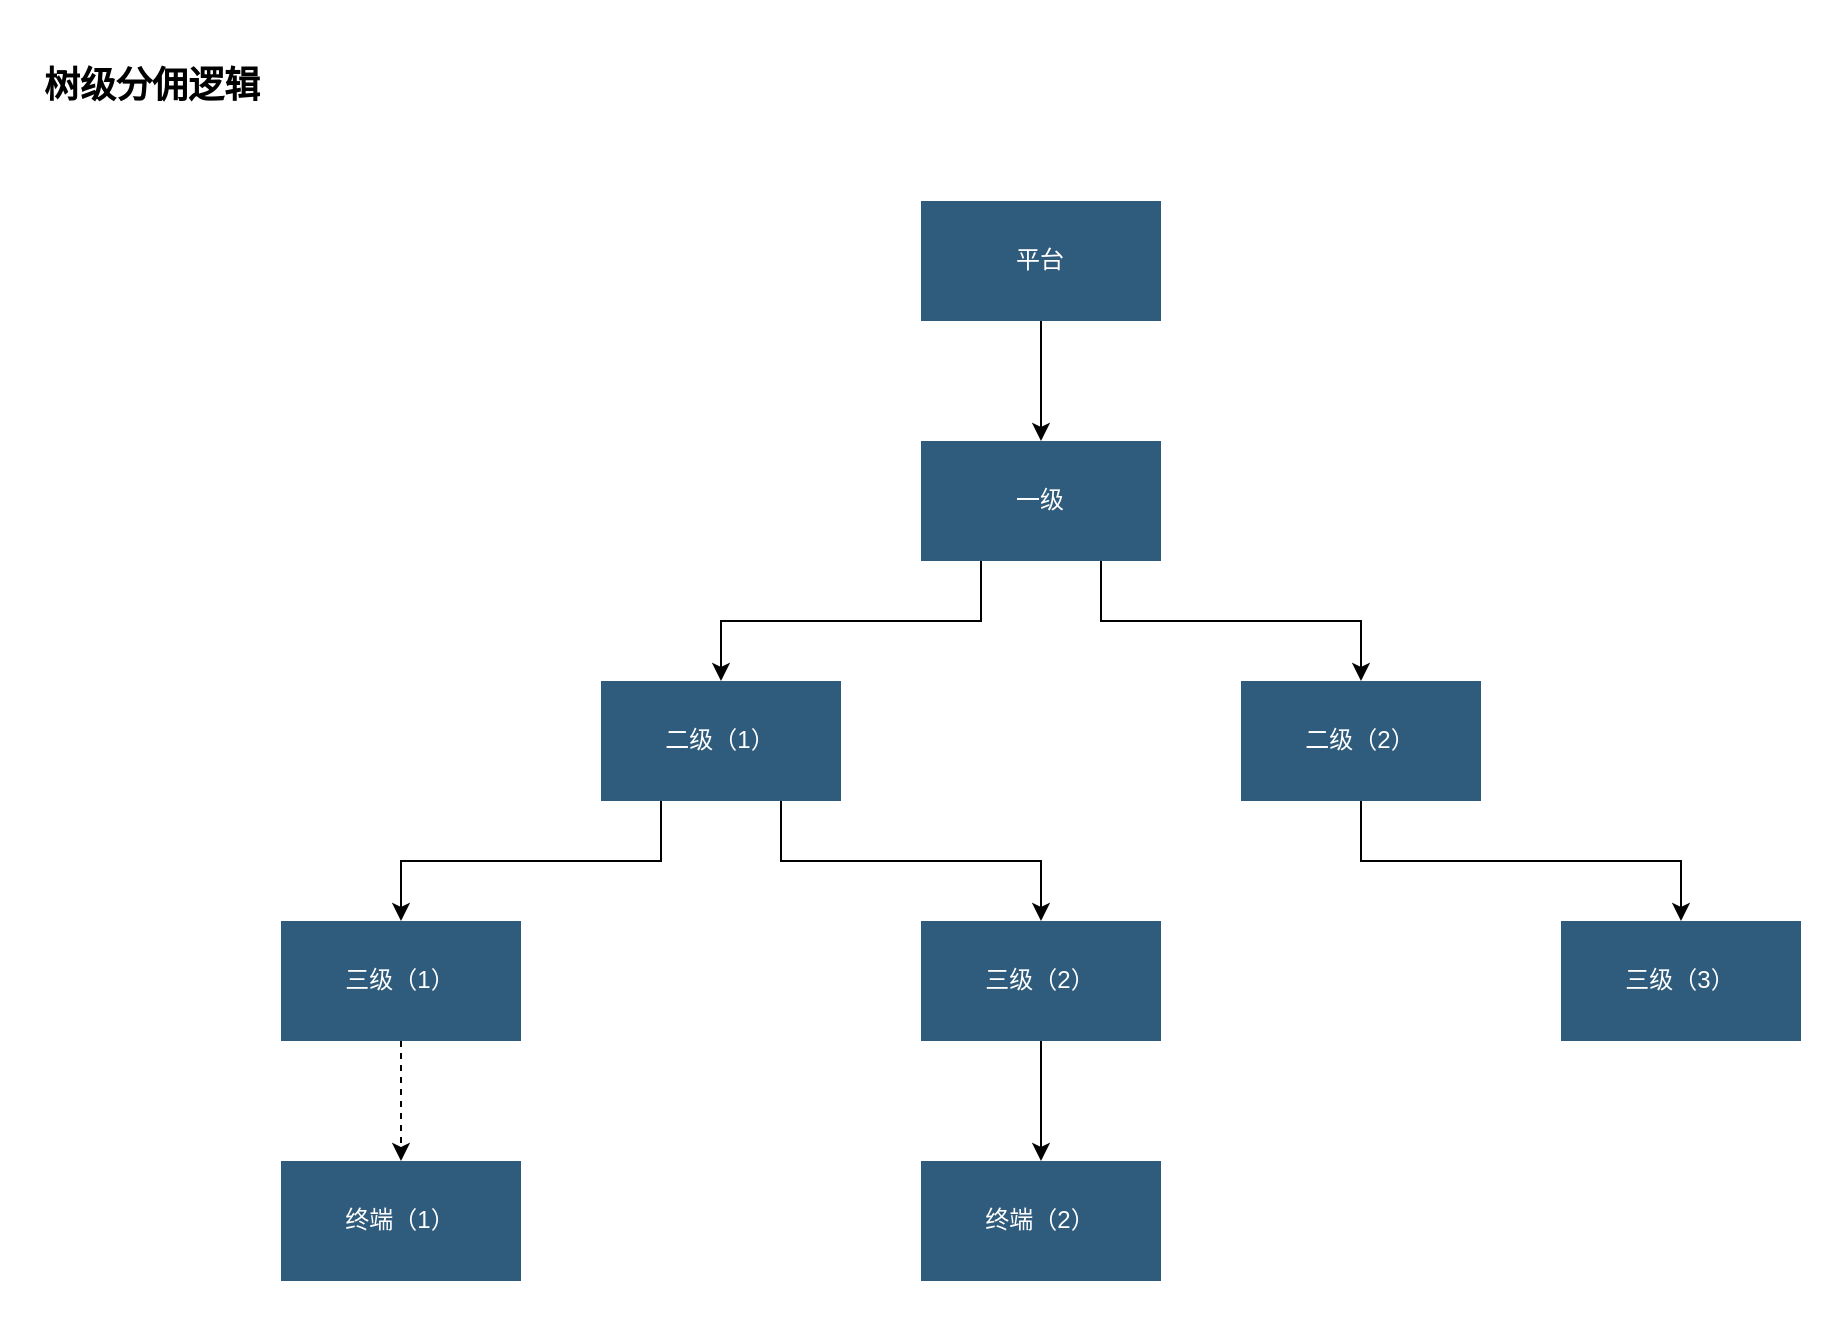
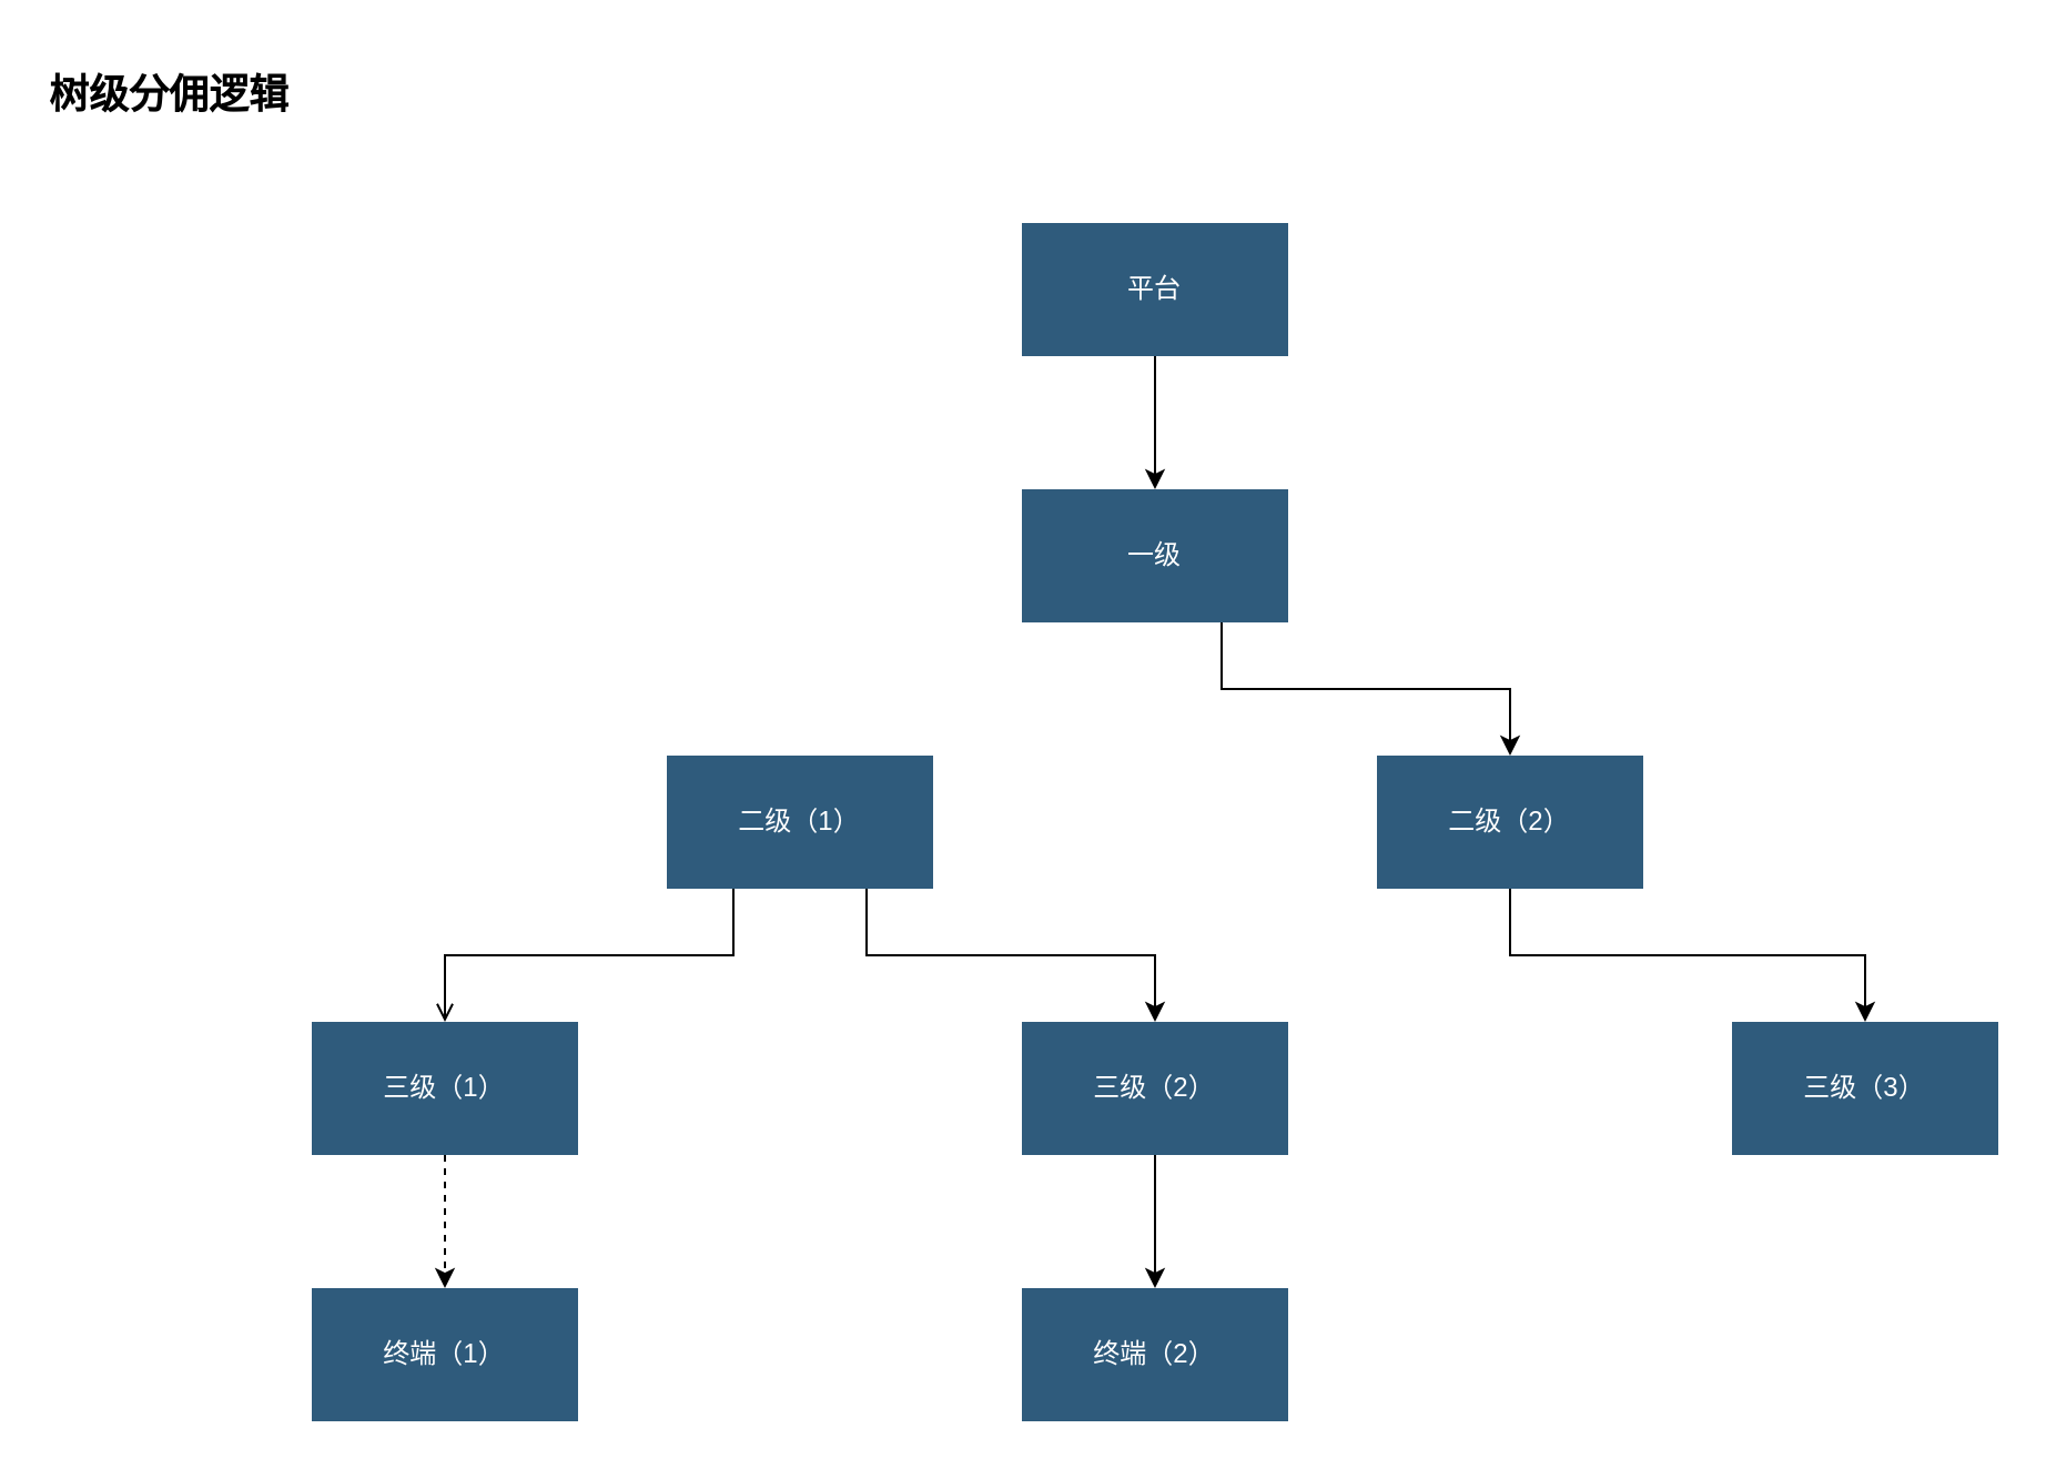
  <mxCell id="0" />
  <mxCell id="1" parent="0" />
  <mxCell id="2" style="edgeStyle=orthogonalEdgeStyle;rounded=0;orthogonalLoop=1;jettySize=auto;html=1;exitX=0.5;exitY=1;exitDx=0;exitDy=0;" edge="1" parent="1" source="3" target="6"><mxGeometry relative="1" as="geometry" /></mxCell>
  <mxCell id="3" value="平台" style="whiteSpace=wrap;shadow=0;fontColor=#FFFFFF;fontFamily=Helvetica;fontStyle=0;html=1;fontSize=12;plain-purple;strokeColor=none;fillColor=#2f5b7c;gradientColor=none;spacing=6;verticalAlign=middle;" vertex="1" parent="1"><mxGeometry x="460" y="100" width="120" height="60" as="geometry" /></mxCell>
- <mxCell id="4" style="edgeStyle=orthogonalEdgeStyle;rounded=0;orthogonalLoop=1;jettySize=auto;html=1;exitX=0.25;exitY=1;exitDx=0;exitDy=0;" edge="1" parent="1" source="6" target="9"><mxGeometry relative="1" as="geometry" /></mxCell>
  <mxCell id="5" style="edgeStyle=orthogonalEdgeStyle;rounded=0;orthogonalLoop=1;jettySize=auto;html=1;exitX=0.75;exitY=1;exitDx=0;exitDy=0;entryX=0.5;entryY=0;entryDx=0;entryDy=0;" edge="1" parent="1" source="6" target="14"><mxGeometry relative="1" as="geometry" /></mxCell>
  <mxCell id="6" value="一级" style="whiteSpace=wrap;shadow=0;fontColor=#FFFFFF;fontFamily=Helvetica;fontStyle=0;html=1;fontSize=12;plain-purple;strokeColor=none;fillColor=#2f5b7c;gradientColor=none;spacing=6;verticalAlign=middle;" vertex="1" parent="1"><mxGeometry x="460" y="220" width="120" height="60" as="geometry" /></mxCell>
- <mxCell id="7" style="edgeStyle=orthogonalEdgeStyle;rounded=0;orthogonalLoop=1;jettySize=auto;html=1;exitX=0.25;exitY=1;exitDx=0;exitDy=0;entryX=0.5;entryY=0;entryDx=0;entryDy=0;" edge="1" parent="1" source="9" target="11"><mxGeometry relative="1" as="geometry" /></mxCell>
+ <mxCell id="7" style="edgeStyle=orthogonalEdgeStyle;rounded=0;orthogonalLoop=1;jettySize=auto;html=1;exitX=0.25;exitY=1;exitDx=0;exitDy=0;entryX=0.5;entryY=0;entryDx=0;entryDy=0;endArrow=open;" edge="1" parent="1" source="9" target="11"><mxGeometry relative="1" as="geometry" /></mxCell>
  <mxCell id="8" style="edgeStyle=orthogonalEdgeStyle;rounded=0;orthogonalLoop=1;jettySize=auto;html=1;exitX=0.75;exitY=1;exitDx=0;exitDy=0;" edge="1" parent="1" source="9" target="16"><mxGeometry relative="1" as="geometry" /></mxCell>
  <mxCell id="9" value="二级（1）" style="whiteSpace=wrap;shadow=0;fontColor=#FFFFFF;fontFamily=Helvetica;fontStyle=0;html=1;fontSize=12;plain-purple;strokeColor=none;fillColor=#2f5b7c;gradientColor=none;spacing=6;verticalAlign=middle;" vertex="1" parent="1"><mxGeometry x="300" y="340" width="120" height="60" as="geometry" /></mxCell>
  <mxCell id="10" style="edgeStyle=orthogonalEdgeStyle;rounded=0;orthogonalLoop=1;jettySize=auto;html=1;exitX=0.5;exitY=1;exitDx=0;exitDy=0;dashed=1;" edge="1" parent="1" source="11" target="12"><mxGeometry relative="1" as="geometry" /></mxCell>
  <mxCell id="11" value="三级（1）" style="whiteSpace=wrap;shadow=0;fontColor=#FFFFFF;fontFamily=Helvetica;fontStyle=0;html=1;fontSize=12;plain-purple;strokeColor=none;fillColor=#2f5b7c;gradientColor=none;spacing=6;verticalAlign=middle;" vertex="1" parent="1"><mxGeometry x="140" y="460" width="120" height="60" as="geometry" /></mxCell>
  <mxCell id="12" value="终端（1）" style="whiteSpace=wrap;shadow=0;fontColor=#FFFFFF;fontFamily=Helvetica;fontStyle=0;html=1;fontSize=12;plain-purple;strokeColor=none;fillColor=#2f5b7c;gradientColor=none;spacing=6;verticalAlign=middle;" vertex="1" parent="1"><mxGeometry x="140" y="580" width="120" height="60" as="geometry" /></mxCell>
  <mxCell id="13" style="edgeStyle=orthogonalEdgeStyle;rounded=0;orthogonalLoop=1;jettySize=auto;html=1;exitX=0.5;exitY=1;exitDx=0;exitDy=0;" edge="1" parent="1" source="14" target="17"><mxGeometry relative="1" as="geometry" /></mxCell>
  <mxCell id="14" value="二级（2）" style="whiteSpace=wrap;shadow=0;fontColor=#FFFFFF;fontFamily=Helvetica;fontStyle=0;html=1;fontSize=12;plain-purple;strokeColor=none;fillColor=#2f5b7c;gradientColor=none;spacing=6;verticalAlign=middle;" vertex="1" parent="1"><mxGeometry x="620" y="340" width="120" height="60" as="geometry" /></mxCell>
  <mxCell id="15" style="edgeStyle=orthogonalEdgeStyle;rounded=0;orthogonalLoop=1;jettySize=auto;html=1;exitX=0.5;exitY=1;exitDx=0;exitDy=0;entryX=0.5;entryY=0;entryDx=0;entryDy=0;" edge="1" parent="1" source="16" target="18"><mxGeometry relative="1" as="geometry" /></mxCell>
  <mxCell id="16" value="三级（2）" style="whiteSpace=wrap;shadow=0;fontColor=#FFFFFF;fontFamily=Helvetica;fontStyle=0;html=1;fontSize=12;plain-purple;strokeColor=none;fillColor=#2f5b7c;gradientColor=none;spacing=6;verticalAlign=middle;" vertex="1" parent="1"><mxGeometry x="460" y="460" width="120" height="60" as="geometry" /></mxCell>
  <mxCell id="17" value="三级（3）" style="whiteSpace=wrap;shadow=0;fontColor=#FFFFFF;fontFamily=Helvetica;fontStyle=0;html=1;fontSize=12;plain-purple;strokeColor=none;fillColor=#2f5b7c;gradientColor=none;spacing=6;verticalAlign=middle;" vertex="1" parent="1"><mxGeometry x="780" y="460" width="120" height="60" as="geometry" /></mxCell>
  <mxCell id="18" value="终端（2）" style="whiteSpace=wrap;shadow=0;fontColor=#FFFFFF;fontFamily=Helvetica;fontStyle=0;html=1;fontSize=12;plain-purple;strokeColor=none;fillColor=#2f5b7c;gradientColor=none;spacing=6;verticalAlign=middle;" vertex="1" parent="1"><mxGeometry x="460" y="580" width="120" height="60" as="geometry" /></mxCell>
  <mxCell id="19" value="&lt;h1 style=&quot;margin-top: 0px;&quot;&gt;&lt;span style=&quot;font-size: 18px;&quot;&gt;树级分佣逻辑&lt;/span&gt;&lt;/h1&gt;&lt;div&gt;&lt;span style=&quot;font-size: 18px; background-color: transparent; color: light-dark(rgb(0, 0, 0), rgb(255, 255, 255)); white-space: pre;&quot;&gt;&#09;&lt;/span&gt;&lt;/div&gt;" style="text;html=1;whiteSpace=wrap;overflow=hidden;rounded=0;" vertex="1" parent="1"><mxGeometry x="20" y="20" width="270" height="40" as="geometry" /></mxCell>
